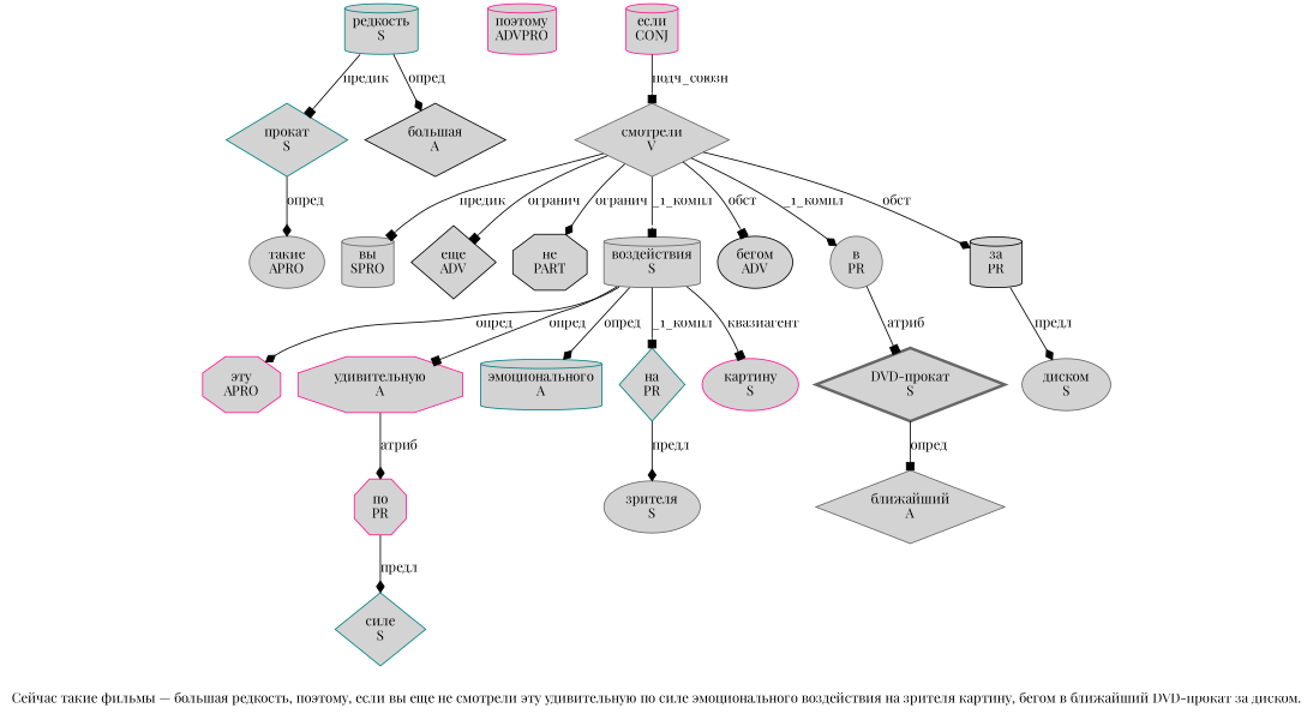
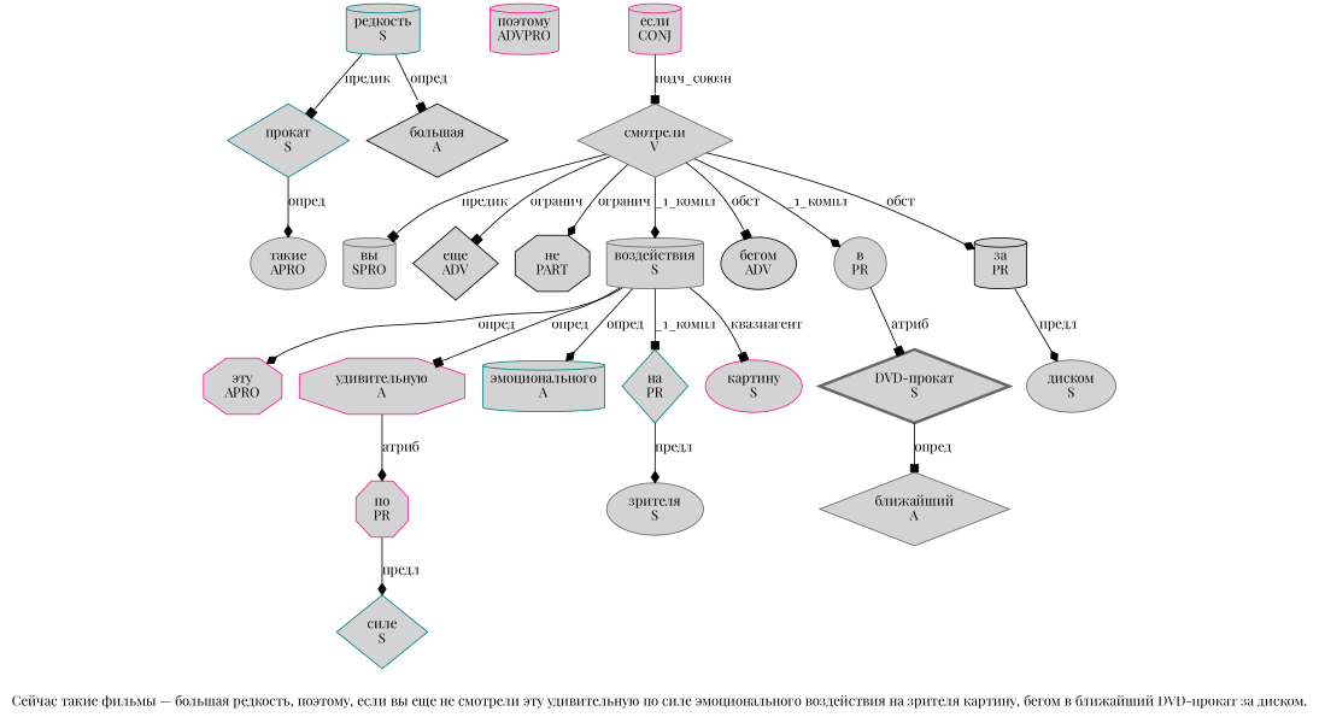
  digraph {
    fontname="Playfair Display"
    label="Сейчас такие фильмы — большая редкость, поэтому, если вы еще не смотрели эту удивительную по силе эмоционального воздействия на зрителя картину, бегом в ближайший DVD-прокат за диском."
    node [color=gray40 fillcolor=lightgray fontname="Playfair Display" penwidth=1 shape=diamond style=filled]
    edge [arrowhead=diamond fontname="Playfair Display"]
    n1 [label="такие\nAPRO" shape=ellipse]
    n2 [color=teal label="прокат\nS"]
    n3 [color=black label="большая\nA"]
    n4 [color=teal label="редкость\nS" shape=cylinder]
    n5 [color=deeppink label="поэтому\nADVPRO" shape=cylinder]
    n6 [color=deeppink label="если\nCONJ" shape=cylinder]
    n7 [label="смотрели\nV"]
    n8 [label="вы\nSPRO" shape=cylinder]
    n9 [color=black label="еще\nADV"]
    n10 [color=black label="не\nPART" shape=octagon]
    n11 [label="воздействия\nS" shape=cylinder]
    n12 [color=black label="бегом\nADV" shape=ellipse]
    n13 [label="в\nPR" shape=ellipse]
    n14 [color=black label="за\nPR" shape=cylinder]
    n15 [color=deeppink label="эту\nAPRO" shape=octagon]
    n16 [color=deeppink label="удивительную\nA" shape=octagon]
    n17 [color=teal label="эмоционального\nA" shape=cylinder]
    n18 [color=teal label="на\nPR"]
    n19 [color=deeppink label="картину\nS" shape=ellipse]
    n20 [label="DVD-прокат\nS" penwidth=3]
    n21 [label="диском\nS" shape=ellipse]
    n22 [color=deeppink label="по\nPR" shape=octagon]
    n23 [color=teal label="силе\nS"]
    n24 [label="зрителя\nS" shape=ellipse]
    n25 [label="ближайший\nA"]
    n2 -> n1 [label="опред"]
    n4 -> n2 [arrowhead=box label="предик"]
-   n4 -> n3 [label="опред"]
+   n4 -> n3 [arrowhead=box label="опред"]
    n6 -> n7 [arrowhead=box label="подч_союзн"]
    n7 -> n8 [arrowhead=box label="предик"]
    n7 -> n9 [arrowhead=box label="огранич"]
    n7 -> n10 [label="огранич"]
-   n7 -> n11 [arrowhead=box label="_1_компл"]
+   n7 -> n11 [label="_1_компл"]
    n7 -> n12 [arrowhead=box label="обст"]
    n7 -> n13 [label="_1_компл"]
    n7 -> n14 [label="обст"]
    n11 -> n15 [label="опред"]
    n11 -> n16 [arrowhead=box label="опред"]
    n11 -> n17 [label="опред"]
    n11 -> n18 [arrowhead=box label="_1_компл"]
    n11 -> n19 [arrowhead=box label="квазиагент"]
    n13 -> n20 [arrowhead=box label="атриб"]
    n14 -> n21 [label="предл"]
    n16 -> n22 [label="атриб"]
    n18 -> n24 [label="предл"]
    n20 -> n25 [arrowhead=box label="опред"]
    n22 -> n23 [label="предл"]
  }
